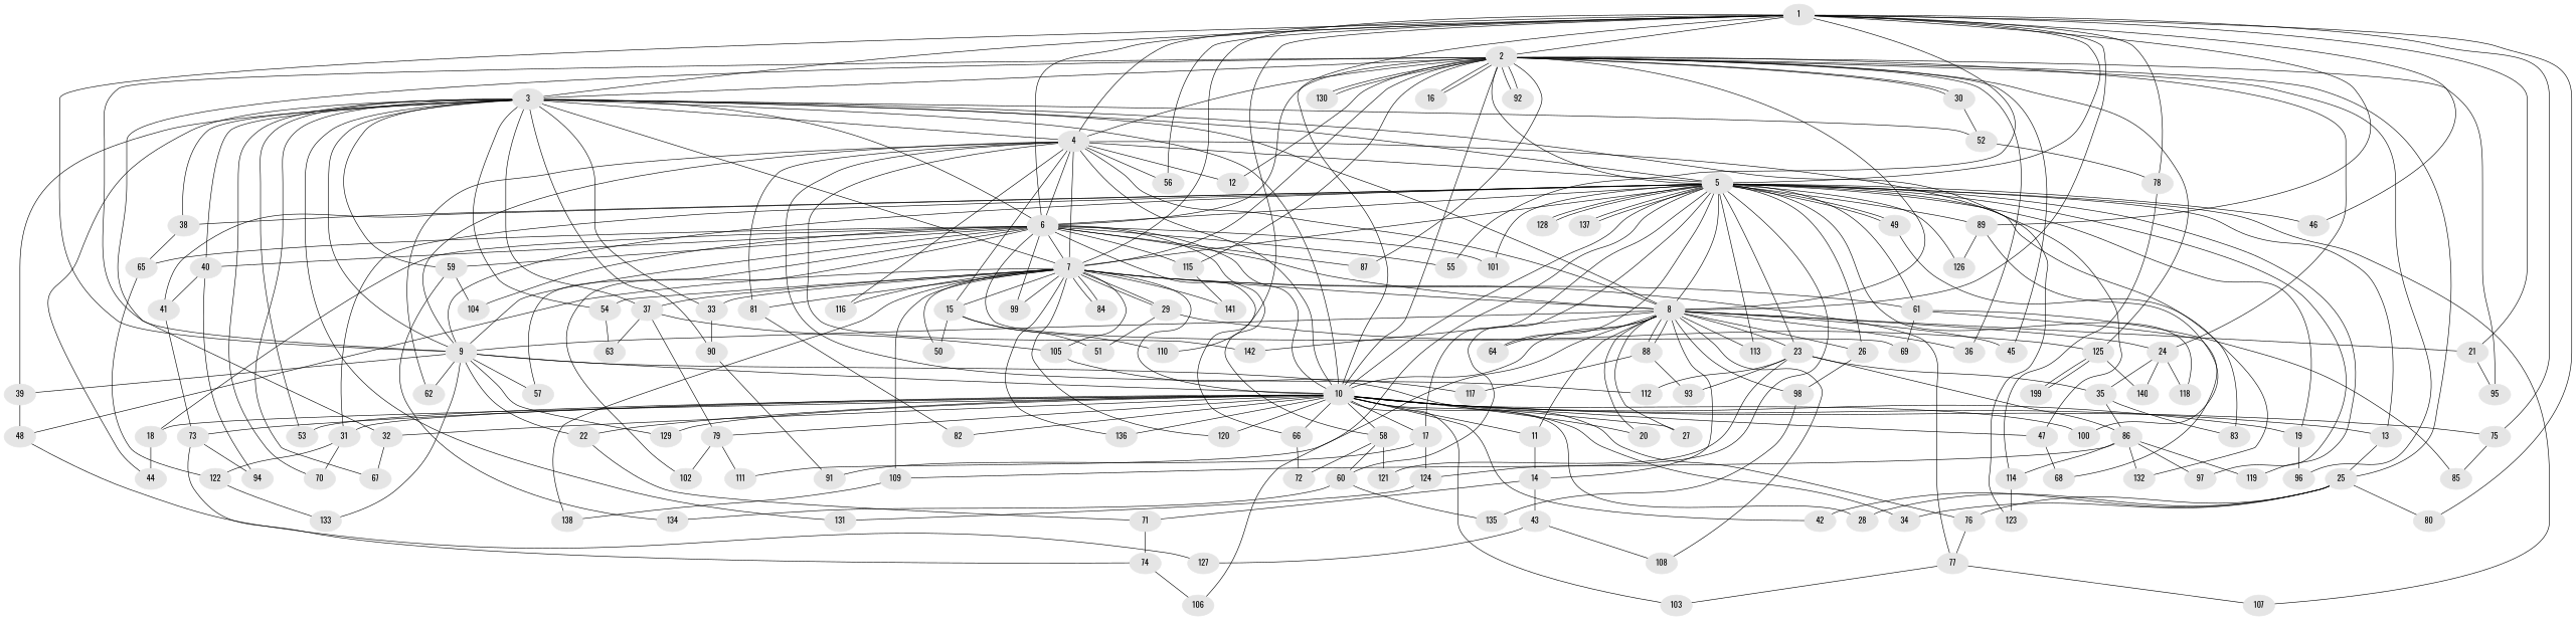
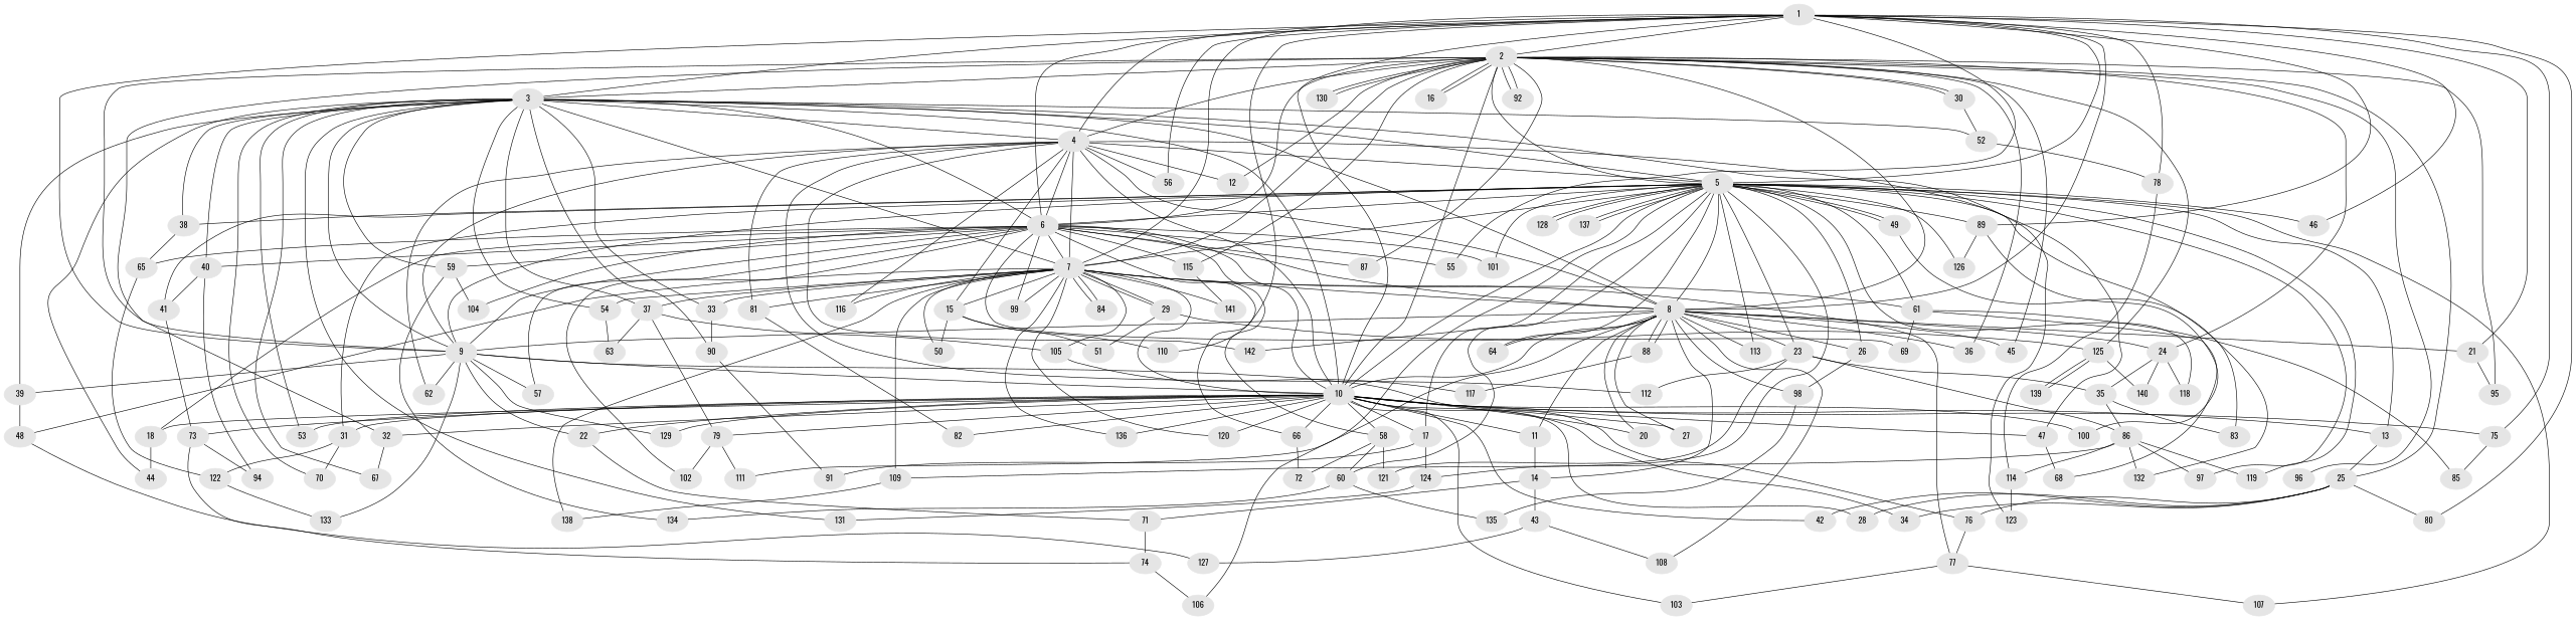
  graph {
    fontname=Oswald
    node [color=gray90 fontname=Oswald style=filled]
    edge [fontname=Oswald]
    1
    2
    3
    4
    5
    6
    7
    8
    9
    10
    21
    46
    55
    56
    75
    78
    80
    89
    110
    12
    16
    24
    25
    30
    32
    36
    45
    87
    92
    95
    96
    115
    125
    130
    33
    37
    38
    39
    40
    44
    52
    53
    54
    59
    67
    70
    90
    123
    131
    15
    47
    62
    81
    112
    116
    142
    13
    17
-   19
    23
    26
    31
    41
    49
    60
    61
    64
    97
    101
    107
    111
    113
    118
    119
    124
    126
    128
    132
    137
    18
    57
    58
    65
    66
    69
    99
    102
    104
    29
    48
    50
    77
    84
    105
    109
    120
    136
    138
    141
    11
    14
    20
    27
    88
    98
    106
    108
    22
    76
    129
    133
    28
    34
    42
    73
    79
    82
    100
    103
    85
    114
    35
    140
    43
    127
-   139 [label=199]
+   139
    63
    94
    134
    91
    51
    68
    86
-   93
    121
    122
    83
    135
    72
    117
    71
    74
    1 -- 2
    1 -- 3
    1 -- 4
    1 -- 5
    1 -- 6
    1 -- 7
    1 -- 8
    1 -- 9
    1 -- 10
    1 -- 21
    1 -- 46
    1 -- 55
    1 -- 56
    1 -- 75
    1 -- 78
    1 -- 80
    1 -- 89
    1 -- 110
    2 -- 3
    2 -- 4
    2 -- 5
    2 -- 6
    2 -- 7
    2 -- 8
    2 -- 9
    2 -- 10
    2 -- 12
    2 -- 16
    2 -- 16
    2 -- 24
    2 -- 25
    2 -- 30
    2 -- 30
    2 -- 32
    2 -- 36
    2 -- 45
    2 -- 87
    2 -- 92
    2 -- 92
    2 -- 95
    2 -- 96
    2 -- 115
    2 -- 125
    2 -- 130
    2 -- 130
    3 -- 4
    3 -- 5
    3 -- 6
    3 -- 7
    3 -- 8
    3 -- 9
    3 -- 10
    3 -- 33
    3 -- 37
    3 -- 38
    3 -- 39
    3 -- 40
    3 -- 44
    3 -- 52
    3 -- 53
    3 -- 54
    3 -- 59
    3 -- 67
    3 -- 70
    3 -- 90
    3 -- 123
    3 -- 131
    4 -- 5
    4 -- 6
    4 -- 7
    4 -- 8
    4 -- 9
    4 -- 10
    4 -- 56
    4 -- 12
    4 -- 15
    4 -- 47
    4 -- 62
    4 -- 81
    4 -- 112
    4 -- 116
    4 -- 142
    5 -- 6
    5 -- 7
    5 -- 8
    5 -- 9
    5 -- 10
    5 -- 46
    5 -- 89
    5 -- 38
    5 -- 13
    5 -- 17
-   5 -- 19
    5 -- 23
    5 -- 26
    5 -- 31
    5 -- 41
    5 -- 49
    5 -- 49
    5 -- 60
    5 -- 61
    5 -- 64
    5 -- 97
    5 -- 101
    5 -- 107
    5 -- 111
    5 -- 113
    5 -- 118
    5 -- 119
    5 -- 124
    5 -- 126
    5 -- 128
    5 -- 128
    5 -- 132
    5 -- 137
    5 -- 137
    6 -- 7
    6 -- 8
    6 -- 9
    6 -- 10
    6 -- 55
    6 -- 87
    6 -- 115
    6 -- 40
    6 -- 59
    6 -- 101
    6 -- 18
    6 -- 57
    6 -- 58
    6 -- 65
    6 -- 66
    6 -- 69
    6 -- 99
    6 -- 102
    6 -- 104
    7 -- 8
    7 -- 10
    7 -- 33
    7 -- 37
    7 -- 54
    7 -- 15
    7 -- 81
    7 -- 116
    7 -- 61
    7 -- 99
    7 -- 29
    7 -- 29
    7 -- 48
    7 -- 50
    7 -- 77
    7 -- 84
    7 -- 84
    7 -- 105
    7 -- 109
    7 -- 120
    7 -- 136
    7 -- 138
    7 -- 141
    8 -- 9
    8 -- 10
    8 -- 21
    8 -- 24
    8 -- 36
    8 -- 45
    8 -- 142
    8 -- 23
    8 -- 26
    8 -- 64
    8 -- 113
    8 -- 11
    8 -- 14
    8 -- 20
    8 -- 27
    8 -- 88
    8 -- 88
    8 -- 98
    8 -- 106
    8 -- 108
    9 -- 10
    9 -- 39
    9 -- 62
    9 -- 57
    9 -- 22
    9 -- 76
    9 -- 129
    9 -- 133
    10 -- 75
    10 -- 32
    10 -- 53
    10 -- 47
    10 -- 13
    10 -- 17
-   10 -- 19
    10 -- 31
    10 -- 18
    10 -- 58
    10 -- 66
    10 -- 120
    10 -- 136
    10 -- 11
    10 -- 20
    10 -- 27
    10 -- 22
    10 -- 129
    10 -- 28
    10 -- 34
    10 -- 42
    10 -- 73
    10 -- 79
    10 -- 82
    10 -- 100
    10 -- 103
    21 -- 95
    75 -- 85
    78 -- 114
    89 -- 126
    89 -- 100
    24 -- 118
    24 -- 35
    24 -- 140
    25 -- 80
    25 -- 76
    25 -- 28
    25 -- 34
    25 -- 42
    30 -- 52
    32 -- 67
    115 -- 141
    125 -- 140
    125 -- 139
    125 -- 139
    33 -- 90
    37 -- 105
    37 -- 79
    37 -- 63
    38 -- 65
    39 -- 48
    40 -- 41
    40 -- 94
    52 -- 78
    54 -- 63
    59 -- 104
    59 -- 134
    90 -- 91
    15 -- 110
    15 -- 50
    15 -- 51
    47 -- 68
    81 -- 82
    13 -- 25
    17 -- 124
    17 -- 91
-   19 -- 96
    23 -- 112
    23 -- 35
    23 -- 86
-   23 -- 93
    23 -- 121
    26 -- 98
    31 -- 70
    31 -- 122
    41 -- 73
    49 -- 83
    60 -- 134
    60 -- 135
    61 -- 69
    61 -- 85
    61 -- 68
    124 -- 131
    18 -- 44
    58 -- 60
    58 -- 121
    58 -- 72
    65 -- 122
    66 -- 72
    29 -- 125
    29 -- 51
    48 -- 127
    77 -- 107
    77 -- 103
    105 -- 117
    109 -- 138
    11 -- 14
    14 -- 43
    14 -- 71
-   88 -- 93
    88 -- 117
    98 -- 135
    22 -- 71
    76 -- 77
    73 -- 94
    73 -- 74
    79 -- 111
    79 -- 102
    114 -- 123
    35 -- 86
    35 -- 83
    43 -- 108
    43 -- 127
    86 -- 97
    86 -- 119
    86 -- 132
    86 -- 109
    86 -- 114
    122 -- 133
    71 -- 74
    74 -- 106
  }
